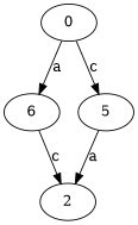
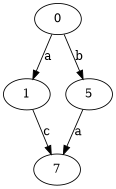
  strict digraph {
-   1 [label=6]
-   7 [label=2]
+   1
+   7
    5
    0
    1 -> 7 [label=c]
    5 -> 7 [label=a]
    0 -> 1 [label=a]
-   0 -> 5 [label=c]
+   0 -> 5 [label=b]
  }
